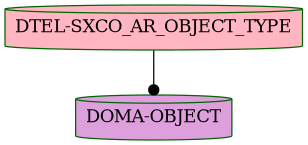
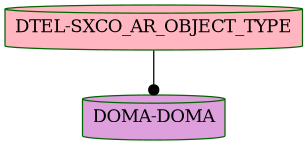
  digraph {
    node [color=darkgreen shape=cylinder style=filled]
    "DTEL-SXCO_AR_OBJECT_TYPE" [fillcolor=lightpink]
-   "DOMA-OBJECT" [fillcolor=plum]
+   "DOMA-OBJECT" [fillcolor=plum label="DOMA-DOMA"]
    "DTEL-SXCO_AR_OBJECT_TYPE" -> "DOMA-OBJECT" [style=solid arrowhead=dot]
  }
